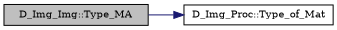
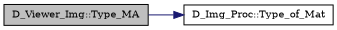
  digraph {
    rankdir=LR
    fontname="DejaVu Serif"
    node [color=black fontname="DejaVu Serif" fontsize=10 shape=record style=filled]
-   n1 [fillcolor=grey75 fontcolor=black height=0.2 label="D_Img_Img::Type_MA" width=0.4]
+   n1 [fillcolor=grey75 fontcolor=black height=0.2 label="D_Viewer_Img::Type_MA" width=0.4]
    n2 [fillcolor=white height=0.2 label="D_Img_Proc::Type_of_Mat" width=0.4]
    n1 -> n2 [color=midnightblue fontname="DejaVu Serif" fontsize=10 labelfontname=Helvetica labelfontsize=10 style=solid]
  }
